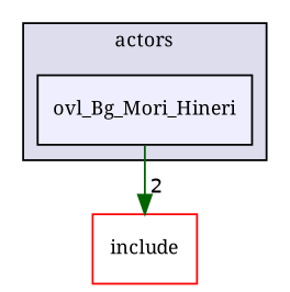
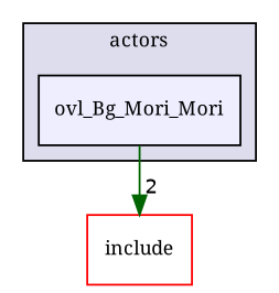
  digraph {
    compound=true
    fontname="Noto Serif"
    node [fontname="Noto Serif" fontsize=10 shape=box style=filled]
-   n1 [fillcolor="#eeeeff" label=ovl_Bg_Mori_Hineri pencolor=black]
+   n1 [fillcolor="#eeeeff" label=ovl_Bg_Mori_Mori pencolor=black]
    n2 [color=red fillcolor=white label=include]
    subgraph cluster_1 {
      bgcolor="#ddddee"
      fontsize=10
      label=actors
      pencolor=black
      n1
    }
    n1 -> n2 [headlabel=2 labeldistance=1.5 labelfontname=Helvetica labelfontsize=10 color=darkgreen fontname="Noto Serif"]
  }
